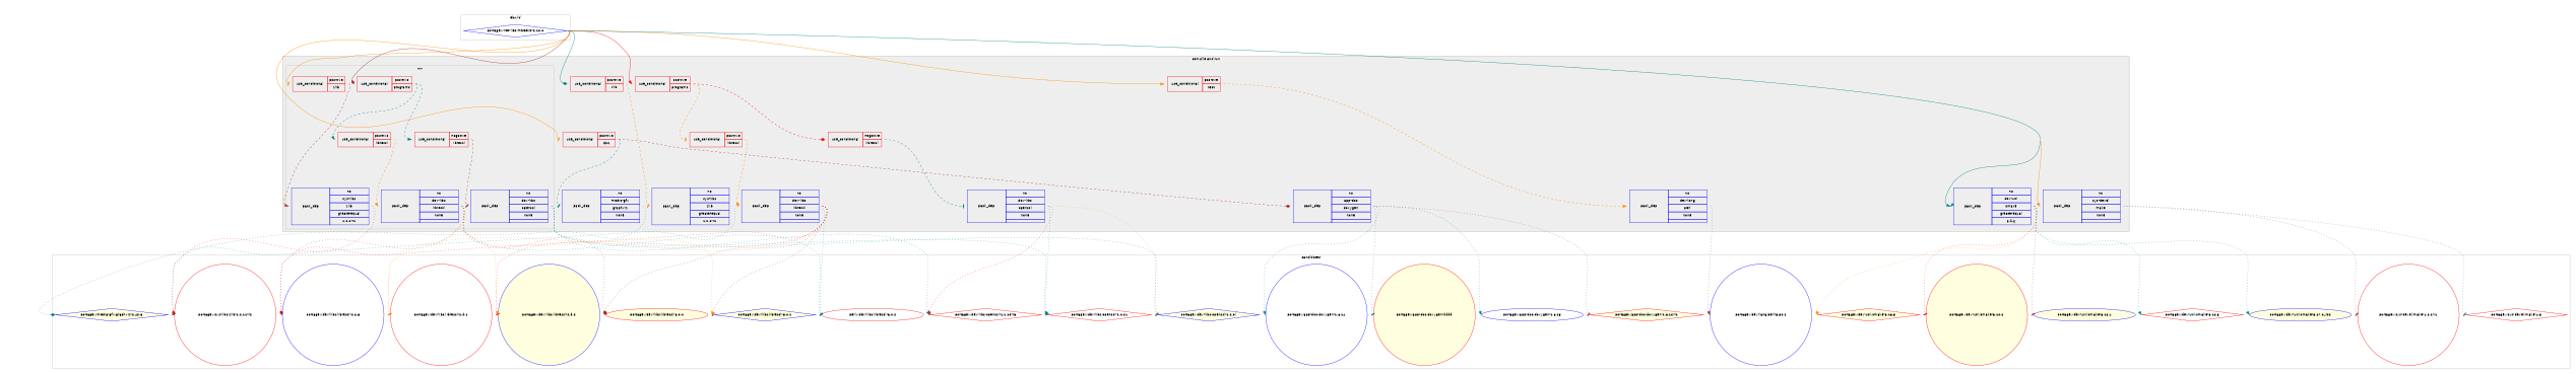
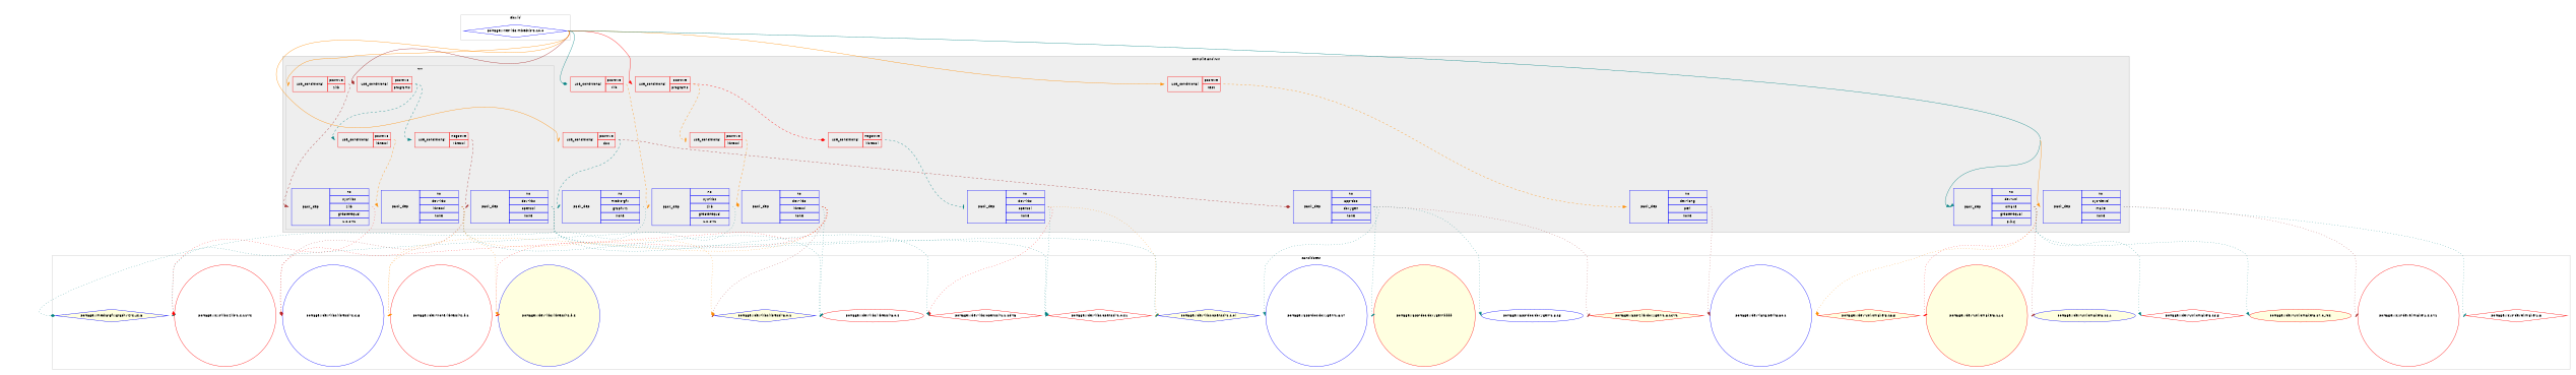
  digraph {
    compound=true
    concentrate=true
    fontname=Helvetica
    fontsize=10
    newrank=true
    rankdir=TB
    ranksep=1.5
    node [color=red fontname=Helvetica fontsize=10 shape=none style=filled]
    edge [arrowhead=tee color=teal headport=w style=dotted tailport=e weight=100]
    n1 [color=blue fillcolor=white label="portage://net-libs/mbedtls-2.10.0" shape=diamond width=4]
    n2 [color=blue label=<<TABLE BORDER="0" CELLBORDER="1" CELLSPACING="0" CELLPADDING="4" WIDTH="220"><TR><TD ROWSPAN="6" CELLPADDING="30">pack_dep</TD></TR><TR><TD WIDTH="110">no</TD></TR><TR><TD>app-doc</TD></TR><TR><TD>doxygen</TD></TR><TR><TD>none</TD></TR><TR><TD></TD></TR></TABLE>> style=""]
    n3 [color=blue label=<<TABLE BORDER="0" CELLBORDER="1" CELLSPACING="0" CELLPADDING="4" WIDTH="220"><TR><TD ROWSPAN="6" CELLPADDING="30">pack_dep</TD></TR><TR><TD WIDTH="110">no</TD></TR><TR><TD>media-gfx</TD></TR><TR><TD>graphviz</TD></TR><TR><TD>none</TD></TR><TR><TD></TD></TR></TABLE>> style=""]
    n4 [label=<<TABLE BORDER="0" CELLBORDER="1" CELLSPACING="0" CELLPADDING="4"><TR><TD ROWSPAN="3" CELLPADDING="10">use_conditional</TD></TR><TR><TD>positive</TD></TR><TR><TD>doc</TD></TR></TABLE>> style=""]
    n5 [color=blue label=<<TABLE BORDER="0" CELLBORDER="1" CELLSPACING="0" CELLPADDING="4" WIDTH="220"><TR><TD ROWSPAN="6" CELLPADDING="30">pack_dep</TD></TR><TR><TD WIDTH="110">no</TD></TR><TR><TD>dev-libs</TD></TR><TR><TD>openssl</TD></TR><TR><TD>none</TD></TR><TR><TD></TD></TR></TABLE>> style=""]
    n6 [label=<<TABLE BORDER="0" CELLBORDER="1" CELLSPACING="0" CELLPADDING="4"><TR><TD ROWSPAN="3" CELLPADDING="10">use_conditional</TD></TR><TR><TD>negative</TD></TR><TR><TD>libressl</TD></TR></TABLE>> style=""]
    n7 [color=blue label=<<TABLE BORDER="0" CELLBORDER="1" CELLSPACING="0" CELLPADDING="4" WIDTH="220"><TR><TD ROWSPAN="6" CELLPADDING="30">pack_dep</TD></TR><TR><TD WIDTH="110">no</TD></TR><TR><TD>dev-libs</TD></TR><TR><TD>libressl</TD></TR><TR><TD>none</TD></TR><TR><TD></TD></TR></TABLE>> style=""]
    n8 [label=<<TABLE BORDER="0" CELLBORDER="1" CELLSPACING="0" CELLPADDING="4"><TR><TD ROWSPAN="3" CELLPADDING="10">use_conditional</TD></TR><TR><TD>positive</TD></TR><TR><TD>libressl</TD></TR></TABLE>> style=""]
    n9 [label=<<TABLE BORDER="0" CELLBORDER="1" CELLSPACING="0" CELLPADDING="4"><TR><TD ROWSPAN="3" CELLPADDING="10">use_conditional</TD></TR><TR><TD>positive</TD></TR><TR><TD>programs</TD></TR></TABLE>> style=""]
    n10 [color=blue label=<<TABLE BORDER="0" CELLBORDER="1" CELLSPACING="0" CELLPADDING="4" WIDTH="220"><TR><TD ROWSPAN="6" CELLPADDING="30">pack_dep</TD></TR><TR><TD WIDTH="110">no</TD></TR><TR><TD>dev-lang</TD></TR><TR><TD>perl</TD></TR><TR><TD>none</TD></TR><TR><TD></TD></TR></TABLE>> style=""]
    n11 [label=<<TABLE BORDER="0" CELLBORDER="1" CELLSPACING="0" CELLPADDING="4"><TR><TD ROWSPAN="3" CELLPADDING="10">use_conditional</TD></TR><TR><TD>positive</TD></TR><TR><TD>test</TD></TR></TABLE>> style=""]
    n12 [color=blue label=<<TABLE BORDER="0" CELLBORDER="1" CELLSPACING="0" CELLPADDING="4" WIDTH="220"><TR><TD ROWSPAN="6" CELLPADDING="30">pack_dep</TD></TR><TR><TD WIDTH="110">no</TD></TR><TR><TD>sys-libs</TD></TR><TR><TD>zlib</TD></TR><TR><TD>greaterequal</TD></TR><TR><TD>1.2.8-r1</TD></TR></TABLE>> style=""]
    n13 [label=<<TABLE BORDER="0" CELLBORDER="1" CELLSPACING="0" CELLPADDING="4"><TR><TD ROWSPAN="3" CELLPADDING="10">use_conditional</TD></TR><TR><TD>positive</TD></TR><TR><TD>zlib</TD></TR></TABLE>> style=""]
    n14 [color=blue label=<<TABLE BORDER="0" CELLBORDER="1" CELLSPACING="0" CELLPADDING="4" WIDTH="220"><TR><TD ROWSPAN="6" CELLPADDING="30">pack_dep</TD></TR><TR><TD WIDTH="110">no</TD></TR><TR><TD>dev-util</TD></TR><TR><TD>cmake</TD></TR><TR><TD>greaterequal</TD></TR><TR><TD>3.9.6</TD></TR></TABLE>> style=""]
    n15 [color=blue label=<<TABLE BORDER="0" CELLBORDER="1" CELLSPACING="0" CELLPADDING="4" WIDTH="220"><TR><TD ROWSPAN="6" CELLPADDING="30">pack_dep</TD></TR><TR><TD WIDTH="110">no</TD></TR><TR><TD>sys-devel</TD></TR><TR><TD>make</TD></TR><TR><TD>none</TD></TR><TR><TD></TD></TR></TABLE>> style=""]
    n16 [color=blue label=<<TABLE BORDER="0" CELLBORDER="1" CELLSPACING="0" CELLPADDING="4" WIDTH="220"><TR><TD ROWSPAN="6" CELLPADDING="30">pack_dep</TD></TR><TR><TD WIDTH="110">no</TD></TR><TR><TD>dev-libs</TD></TR><TR><TD>openssl</TD></TR><TR><TD>none</TD></TR><TR><TD></TD></TR></TABLE>> style=""]
    n17 [label=<<TABLE BORDER="0" CELLBORDER="1" CELLSPACING="0" CELLPADDING="4"><TR><TD ROWSPAN="3" CELLPADDING="10">use_conditional</TD></TR><TR><TD>negative</TD></TR><TR><TD>libressl</TD></TR></TABLE>> style=""]
    n18 [color=blue label=<<TABLE BORDER="0" CELLBORDER="1" CELLSPACING="0" CELLPADDING="4" WIDTH="220"><TR><TD ROWSPAN="6" CELLPADDING="30">pack_dep</TD></TR><TR><TD WIDTH="110">no</TD></TR><TR><TD>dev-libs</TD></TR><TR><TD>libressl</TD></TR><TR><TD>none</TD></TR><TR><TD></TD></TR></TABLE>> style=""]
    n19 [label=<<TABLE BORDER="0" CELLBORDER="1" CELLSPACING="0" CELLPADDING="4"><TR><TD ROWSPAN="3" CELLPADDING="10">use_conditional</TD></TR><TR><TD>positive</TD></TR><TR><TD>libressl</TD></TR></TABLE>> style=""]
    n20 [label=<<TABLE BORDER="0" CELLBORDER="1" CELLSPACING="0" CELLPADDING="4"><TR><TD ROWSPAN="3" CELLPADDING="10">use_conditional</TD></TR><TR><TD>positive</TD></TR><TR><TD>programs</TD></TR></TABLE>> style=""]
    n21 [color=blue label=<<TABLE BORDER="0" CELLBORDER="1" CELLSPACING="0" CELLPADDING="4" WIDTH="220"><TR><TD ROWSPAN="6" CELLPADDING="30">pack_dep</TD></TR><TR><TD WIDTH="110">no</TD></TR><TR><TD>sys-libs</TD></TR><TR><TD>zlib</TD></TR><TR><TD>greaterequal</TD></TR><TR><TD>1.2.8-r1</TD></TR></TABLE>> style=""]
    n22 [label=<<TABLE BORDER="0" CELLBORDER="1" CELLSPACING="0" CELLPADDING="4"><TR><TD ROWSPAN="3" CELLPADDING="10">use_conditional</TD></TR><TR><TD>positive</TD></TR><TR><TD>zlib</TD></TR></TABLE>> style=""]
    n23 [fillcolor=lightyellow label="portage://app-doc/doxygen-9999" shape=circle width=4]
-   n24 [color=blue fillcolor=white label="portage://app-doc/doxygen-1.8.14" shape=circle width=4]
-   n25 [fillcolor=lightyellow label="portage://app-doc/doxygen-1.8.16-r1" shape=diamond width=4]
+   n24 [color=blue fillcolor=white label="portage://app-doc/doxygen-1.8.17" shape=circle width=4]
+   n25 [fillcolor=lightyellow label="portage://app-zlib/doxygen-1.8.16-r1" shape=diamond width=4]
    n26 [color=blue fillcolor=white label="portage://app-doc/doxygen-1.8.15" shape=ellipse width=4]
    n27 [color=blue fillcolor=lightyellow label="portage://media-gfx/graphviz-2.42.3" shape=diamond width=4]
    n28 [fillcolor=white label="portage://dev-libs/openssl-1.1.1d-r3" shape=diamond width=4]
    n29 [color=blue fillcolor=lightyellow label="portage://dev-libs/openssl-1.1.0l" shape=diamond width=4]
    n30 [fillcolor=white label="portage://dev-libs/openssl-1.0.2u" shape=diamond width=4]
-   n31 [fillcolor=white label="perl://dev-libs/libressl-3.0.2" shape=ellipse width=4]
+   n31 [fillcolor=white label="portage://dev-libs/libressl-3.0.2" shape=ellipse width=4]
    n32 [color=blue fillcolor=lightyellow label="portage://dev-libs/libressl-3.0.1" shape=diamond width=4]
-   n33 [fillcolor=lightyellow label="portage://dev-libs/libressl-3.0.0" shape=ellipse width=4]
    n34 [color=blue fillcolor=lightyellow label="portage://dev-libs/libressl-2.9.2" shape=circle width=4]
-   n35 [fillcolor=white label="portage://dev-libs/libressl-2.9.1" shape=circle width=4]
+   n35 [fillcolor=white label="portage://dev-none/libressl-2.9.1" shape=circle width=4]
    n36 [color=blue fillcolor=white label="portage://dev-libs/libressl-2.6.5" shape=circle width=4]
    n37 [color=blue fillcolor=white label="portage://dev-lang/perl-5.30.1" shape=circle width=4]
    n38 [fillcolor=white label="portage://sys-libs/zlib-1.2.11-r2" shape=circle width=4]
-   n39 [color=blue fillcolor=lightyellow label="portage://dev-util/cmake-3.17.0_rc2" shape=ellipse width=4]
+   n39 [fillcolor=lightyellow label="portage://dev-util/cmake-3.17.0_rc2" shape=ellipse width=4]
    n40 [fillcolor=white label="portage://dev-util/cmake-3.16.5" shape=diamond width=4]
    n41 [color=blue fillcolor=lightyellow label="portage://dev-util/cmake-3.16.4" shape=ellipse width=4]
-   n42 [fillcolor=lightyellow label="portage://dev-util/cmake-3.10.6" shape=circle width=4]
+   n42 [fillcolor=lightyellow label="portage://dev-util/cmake-3.14.6" shape=circle width=4]
    n43 [fillcolor=lightyellow label="portage://dev-util/cmake-3.13.5" shape=diamond width=4]
    n44 [fillcolor=white label="portage://sys-devel/make-4.3" shape=diamond width=4]
    n45 [fillcolor=white label="portage://sys-devel/make-4.2.1-r4" shape=circle width=4]
    subgraph cluster_1 {
      color=gray
      label=<<i>dependencies</i>>
      subgraph cluster_2 {
        color=gray
        fillcolor="#eeeeee"
        label=<<i>compile</i>>
        style=filled
        subgraph sub_3 {
          color=gray
          fillcolor="#eeeeee"
          label=<<i>compile</i>>
          style=filled
          n4
          subgraph sub_4 {
            color=gray
            fillcolor="#eeeeee"
            label=<<i>compile</i>>
            style=filled
            n2
          }
          subgraph sub_5 {
            color=gray
            fillcolor="#eeeeee"
            label=<<i>compile</i>>
            style=filled
            n3
          }
        }
        subgraph sub_6 {
          color=gray
          fillcolor="#eeeeee"
          label=<<i>compile</i>>
          style=filled
          n9
          subgraph sub_7 {
            color=gray
            fillcolor="#eeeeee"
            label=<<i>compile</i>>
            style=filled
            n6
            subgraph sub_8 {
              color=gray
              fillcolor="#eeeeee"
              label=<<i>compile</i>>
              style=filled
              n5
            }
          }
          subgraph sub_9 {
            color=gray
            fillcolor="#eeeeee"
            label=<<i>compile</i>>
            style=filled
            n8
            subgraph sub_10 {
              color=gray
              fillcolor="#eeeeee"
              label=<<i>compile</i>>
              style=filled
              n7
            }
          }
        }
        subgraph sub_11 {
          color=gray
          fillcolor="#eeeeee"
          label=<<i>compile</i>>
          style=filled
          n11
          subgraph sub_12 {
            color=gray
            fillcolor="#eeeeee"
            label=<<i>compile</i>>
            style=filled
            n10
          }
        }
        subgraph sub_13 {
          color=gray
          fillcolor="#eeeeee"
          label=<<i>compile</i>>
          style=filled
          n13
          subgraph sub_14 {
            color=gray
            fillcolor="#eeeeee"
            label=<<i>compile</i>>
            style=filled
            n12
          }
        }
        subgraph sub_15 {
          color=gray
          fillcolor="#eeeeee"
          label=<<i>compile</i>>
          style=filled
          n14
        }
        subgraph sub_16 {
          color=gray
          fillcolor="#eeeeee"
          label=<<i>compile</i>>
          style=filled
          n15
        }
      }
      subgraph cluster_17 {
        color=gray
        fillcolor="#eeeeee"
        label=<<i>compile and run</i>>
        style=filled
      }
      subgraph cluster_18 {
        color=gray
        fillcolor="#eeeeee"
        label=<<i>run</i>>
        style=filled
        subgraph sub_19 {
          color=gray
          fillcolor="#eeeeee"
          label=<<i>run</i>>
          style=filled
          n20
          subgraph sub_20 {
            color=gray
            fillcolor="#eeeeee"
            label=<<i>run</i>>
            style=filled
            n17
            subgraph sub_21 {
              color=gray
              fillcolor="#eeeeee"
              label=<<i>run</i>>
              style=filled
              n16
            }
          }
          subgraph sub_22 {
            color=gray
            fillcolor="#eeeeee"
            label=<<i>run</i>>
            style=filled
            n19
            subgraph sub_23 {
              color=gray
              fillcolor="#eeeeee"
              label=<<i>run</i>>
              style=filled
              n18
            }
          }
        }
        subgraph sub_24 {
          color=gray
          fillcolor="#eeeeee"
          label=<<i>run</i>>
          style=filled
          n22
          subgraph sub_25 {
            color=gray
            fillcolor="#eeeeee"
            label=<<i>run</i>>
            style=filled
            n21
          }
        }
      }
    }
    subgraph cluster_26 {
      color=gray
      label=<<i>ebuild</i>>
      rank=same
      n1
    }
    subgraph cluster_27 {
      color=gray
      label=<<i>candidates</i>>
      rank=same
      subgraph sub_28 {
        color=black
        label=<<i>candidates</i>>
        nodesep=1
        rank=same
        n23
        n24
        n25
        n26
      }
      subgraph sub_29 {
        color=black
        label=<<i>candidates</i>>
        nodesep=1
        rank=same
        n27
      }
      subgraph sub_30 {
        color=black
        label=<<i>candidates</i>>
        nodesep=1
        rank=same
        n28
        n29
        n30
      }
      subgraph sub_31 {
        color=black
        label=<<i>candidates</i>>
        nodesep=1
        rank=same
        n31
        n32
-       n33
        n34
        n35
        n36
      }
      subgraph sub_32 {
        color=black
        label=<<i>candidates</i>>
        nodesep=1
        rank=same
        n37
      }
      subgraph sub_33 {
        color=black
        label=<<i>candidates</i>>
        nodesep=1
        rank=same
        n38
      }
      subgraph sub_34 {
        color=black
        label=<<i>candidates</i>>
        nodesep=1
        rank=same
        n39
        n40
        n41
        n42
        n43
      }
      subgraph sub_35 {
        color=black
        label=<<i>candidates</i>>
        nodesep=1
        rank=same
        n44
        n45
      }
      subgraph sub_36 {
        color=black
        label=<<i>candidates</i>>
        nodesep=1
        rank=same
        n28
        n29
        n30
      }
      subgraph sub_37 {
        color=black
        label=<<i>candidates</i>>
        nodesep=1
        rank=same
        n31
        n32
-       n33
        n34
        n35
        n36
      }
      subgraph sub_38 {
        color=black
        label=<<i>candidates</i>>
        nodesep=1
        rank=same
        n38
      }
    }
    n1 -> n4 [color=darkorange style=solid weight=20]
    n1 -> n9 [arrowhead=normal color=red style=solid weight=20]
    n1 -> n11 [arrowhead=normal color=darkorange style=solid weight=20]
    n1 -> n13 [arrowhead=diamond style=solid weight=20]
    n1 -> n14 [arrowhead=normal style=solid weight=20]
    n1 -> n15 [arrowhead=normal color=darkorange style=solid weight=20]
    n1 -> n20 [arrowhead=diamond color=brown style=solid weight=20]
    n1 -> n22 [color=darkorange style=solid weight=20]
    n2 -> n23
    n2 -> n24 [arrowhead=normal]
    n2 -> n25 [color=brown]
    n2 -> n26 [arrowhead=normal]
    n3 -> n27 [arrowhead=diamond]
    n4 -> n2 [arrowhead=diamond color=brown style=dashed weight=20]
    n4 -> n3 [style=dashed weight=20]
    n5 -> n28 [arrowhead=diamond color=red]
    n5 -> n29 [color=darkorange]
    n5 -> n30
    n6 -> n5 [style=dashed weight=20]
    n7 -> n31
    n7 -> n32 [color=brown]
-   n7 -> n33 [arrowhead=diamond color=brown]
    n7 -> n34 [color=red]
    n7 -> n35 [color=darkorange]
    n7 -> n36 [arrowhead=diamond color=red]
    n8 -> n7 [arrowhead=diamond color=darkorange style=dashed weight=20]
    n9 -> n6 [arrowhead=diamond color=red style=dashed weight=20]
    n9 -> n8 [color=darkorange style=dashed weight=20]
    n10 -> n37 [arrowhead=normal color=brown]
    n11 -> n10 [arrowhead=normal color=darkorange style=dashed weight=20]
    n12 -> n38
    n13 -> n12 [color=darkorange style=dashed weight=20]
    n14 -> n39 [arrowhead=normal]
    n14 -> n40 [arrowhead=normal]
    n14 -> n41 [color=brown]
    n14 -> n42 [color=red]
    n14 -> n43 [arrowhead=diamond color=darkorange]
    n15 -> n44
    n15 -> n45 [color=brown]
    n16 -> n28 [arrowhead=normal]
    n16 -> n29
    n16 -> n30 [arrowhead=diamond]
    n17 -> n16 [color=brown style=dashed weight=20]
    n18 -> n31
    n18 -> n32 [arrowhead=diamond color=darkorange]
-   n18 -> n33 [arrowhead=diamond color=brown]
    n18 -> n34 [arrowhead=normal color=darkorange]
    n18 -> n35 [color=darkorange]
    n18 -> n36 [arrowhead=normal color=brown]
    n19 -> n18 [arrowhead=normal color=darkorange style=dashed weight=20]
    n20 -> n17 [arrowhead=normal style=dashed weight=20]
    n20 -> n19 [arrowhead=normal style=dashed weight=20]
    n21 -> n38 [arrowhead=diamond color=red]
    n22 -> n21 [arrowhead=normal color=brown style=dashed weight=20]
  }
